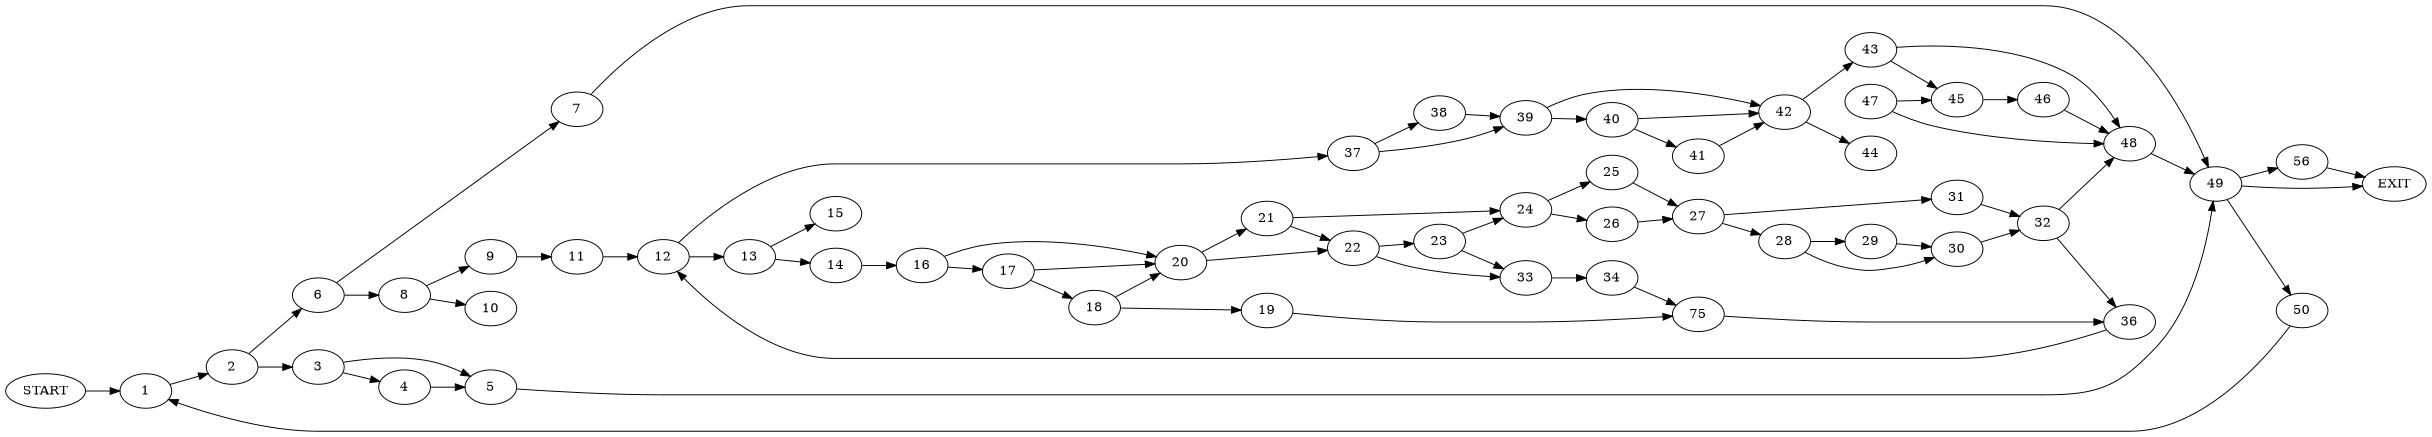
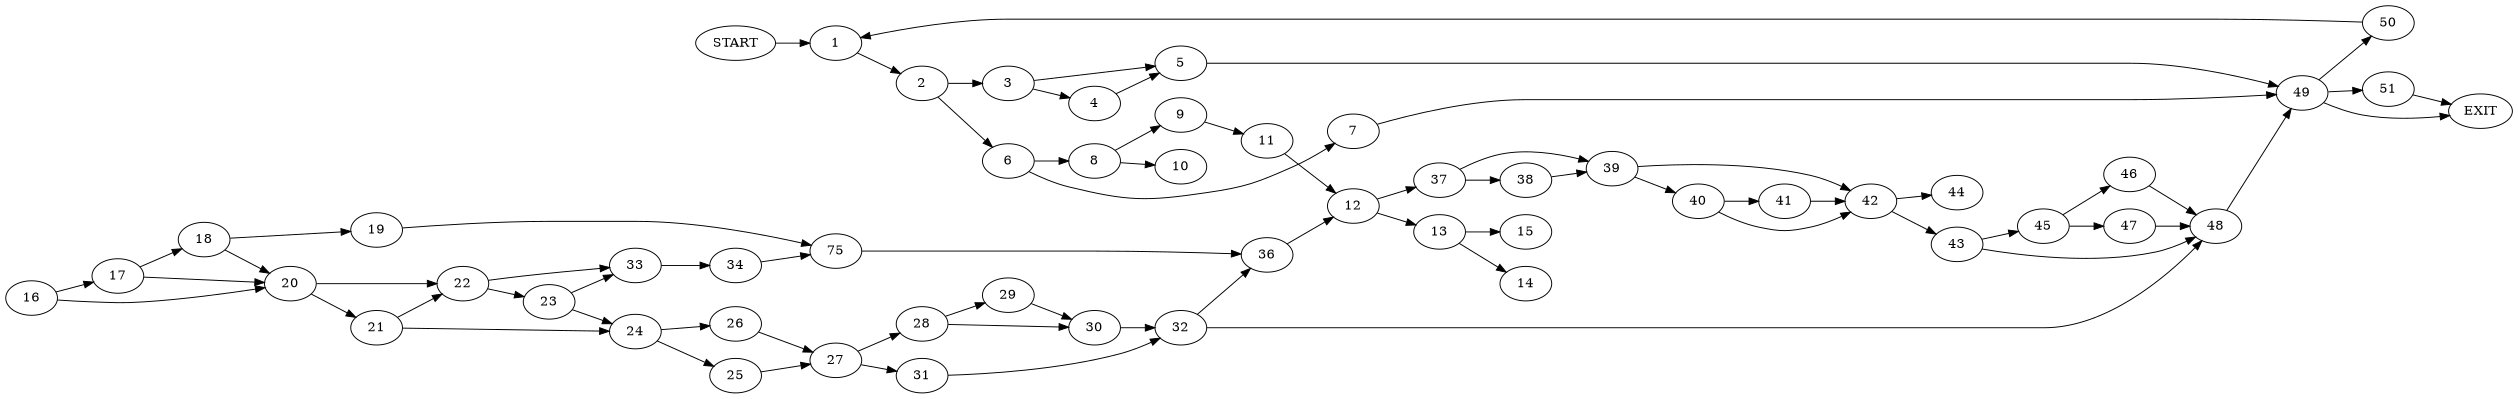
  digraph {
    rankdir=LR
    n1 [label=START]
    1
    2
    3
    6
    4
    5
    7
    8
    49
    50
-   51 [label=56]
+   51
    n13 [label=EXIT]
    9
    10
    11
    12
    13
    37
    14
    15
    38
    39
    16
    17
    20
    18
    21
    22
    19
    n31 [label=75]
    36
    24
    23
    33
    25
    26
    34
    27
    28
    31
    29
    30
    32
    48
    40
    42
    41
    43
    44
    45
    46
    47
    n1 -> 1
    1 -> 2
    2 -> 3
    2 -> 6
    3 -> 4
    3 -> 5
    6 -> 7
    6 -> 8
    4 -> 5
    5 -> 49
    7 -> 49
    8 -> 9
    8 -> 10
    49 -> 50
    49 -> 51 [tailport=s2]
    49 -> n13
    50 -> 1
    51 -> n13
    9 -> 11
    11 -> 12
    12 -> 13
    12 -> 37
    13 -> 14
    13 -> 15
    37 -> 38
    37 -> 39
-   14 -> 16
    38 -> 39
    39 -> 40
    39 -> 42
    16 -> 17
    16 -> 20
    17 -> 20
    17 -> 18
    20 -> 21
    20 -> 22
    18 -> 20
    18 -> 19
    21 -> 22
    21 -> 24
    22 -> 23
    22 -> 33
    19 -> n31
    n31 -> 36
    36 -> 12
    24 -> 25
    24 -> 26
    23 -> 24
    23 -> 33
    33 -> 34
    25 -> 27
    26 -> 27
    34 -> n31
    27 -> 28
    27 -> 31
    28 -> 29
    28 -> 30
    31 -> 32
    29 -> 30
    30 -> 32
    32 -> 36
    32 -> 48
    48 -> 49
    40 -> 42
    40 -> 41
    42 -> 43
    42 -> 44
    41 -> 42
    43 -> 48
    43 -> 45
    45 -> 46
-   47 -> 45
+   45 -> 47
    46 -> 48
    47 -> 48
  }
